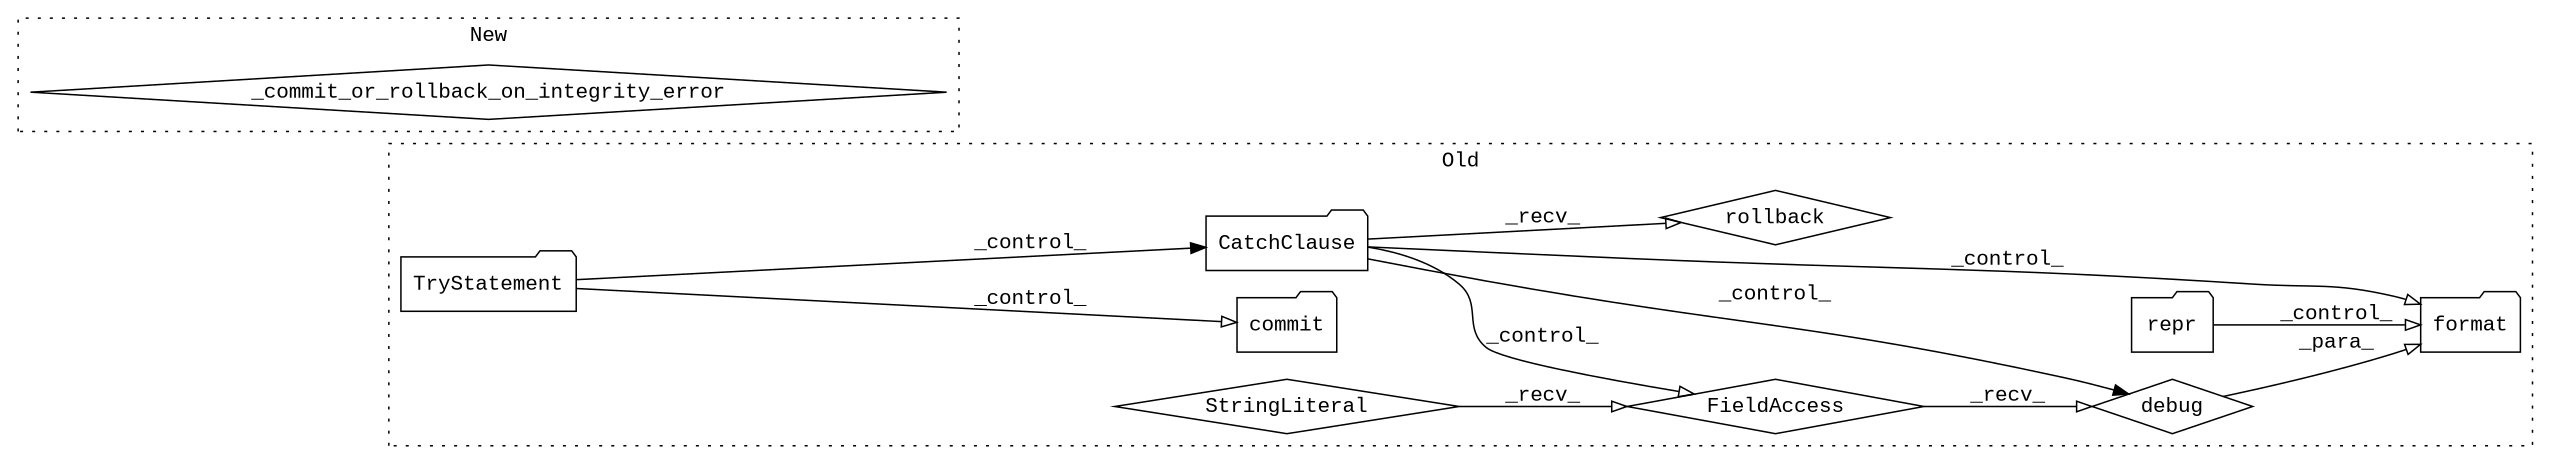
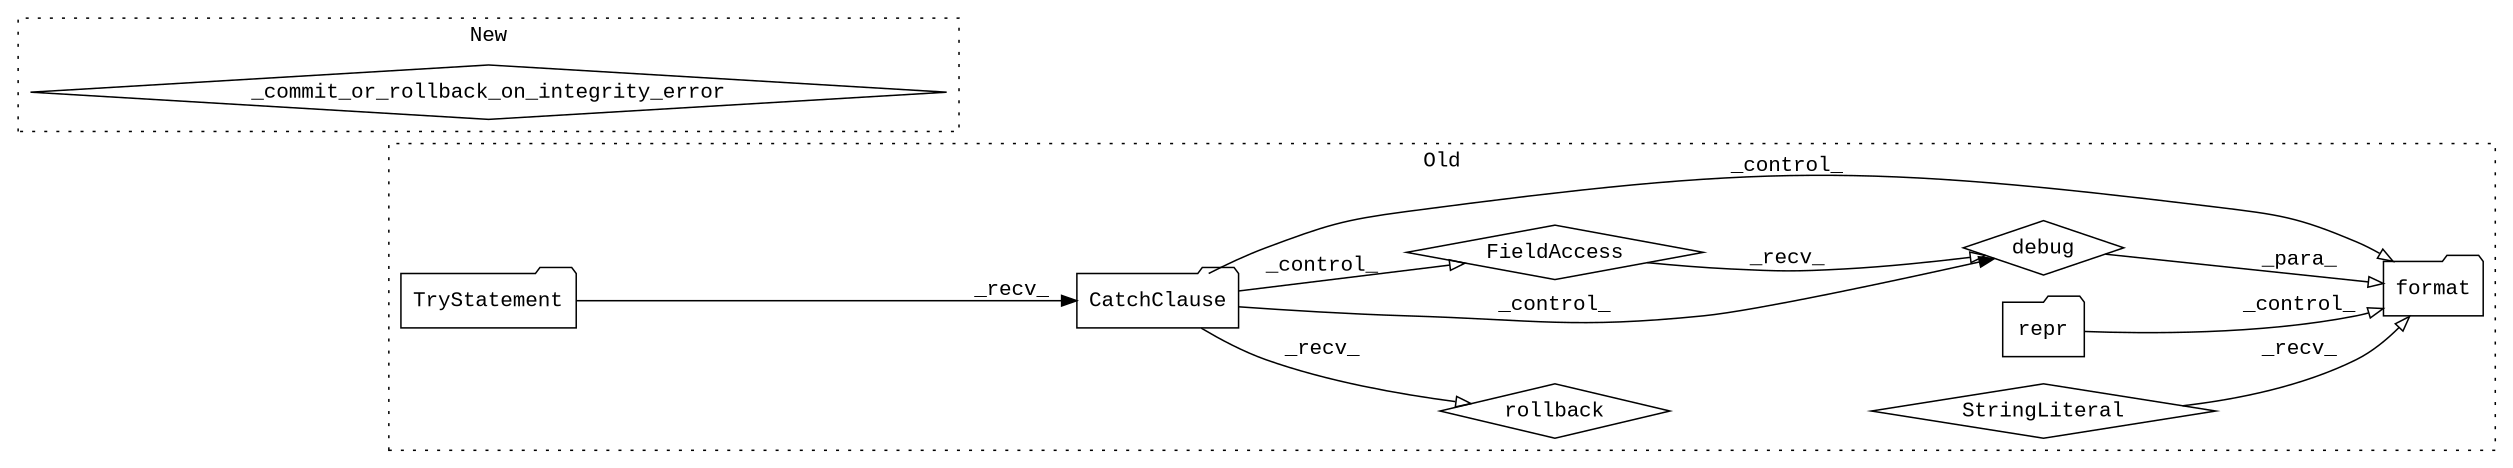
  digraph {
    fontname="Liberation Mono"
    rankdir=LR
    node [a=32 fontname="Liberation Mono" shape=folder]
    edge [arrowhead=onormal fontname="Liberation Mono"]
-   n1 [l=8 label=commit s=11724]
    n2 [a=54 l=4 label=TryStatement s=11704]
    n3 [l=10 label=rollback s=11986 shape=diamond]
    n4 [l="5,1" label=repr s="11923,11929"]
    n5 [l="6,1" label=debug s="11790,11969" shape=diamond]
    n6 [a=22 l=11 label=FieldAccess s=11778 shape=diamond]
    n7 [l="7,1" label=format s="11916,11968"]
    n8 [a=12 l="11,2" label=CatchClause s="11741,11768"]
    n9 [a=45 l=119 label=StringLiteral s=11796 shape=diamond]
    n10 [l="39,1" label=_commit_or_rollback_on_integrity_error s="11737,11783" shape=diamond]
    subgraph cluster_1 {
      label=Old
      style=dotted
-     n1
      n2
      n3
      n4
      n5
      n6
      n7
      n8
      n9
    }
    subgraph cluster_2 {
      label=New
      style=dotted
      n10
    }
-   n2 -> n1 [label=_control_]
-   n2 -> n8 [arrowhead=normal label=_control_]
+   n2 -> n8 [arrowhead=normal label=_recv_]
    n4 -> n7 [label=_control_]
    n5 -> n7 [label=_para_]
    n6 -> n5 [label=_recv_]
    n8 -> n3 [label=_recv_]
    n8 -> n5 [arrowhead=normal label=_control_]
    n8 -> n6 [label=_control_]
    n8 -> n7 [label=_control_]
-   n9 -> n6 [label=_recv_]
+   n9 -> n7 [label=_recv_]
  }
